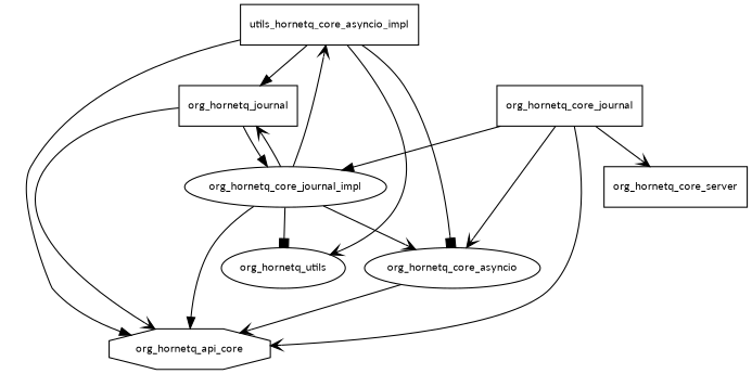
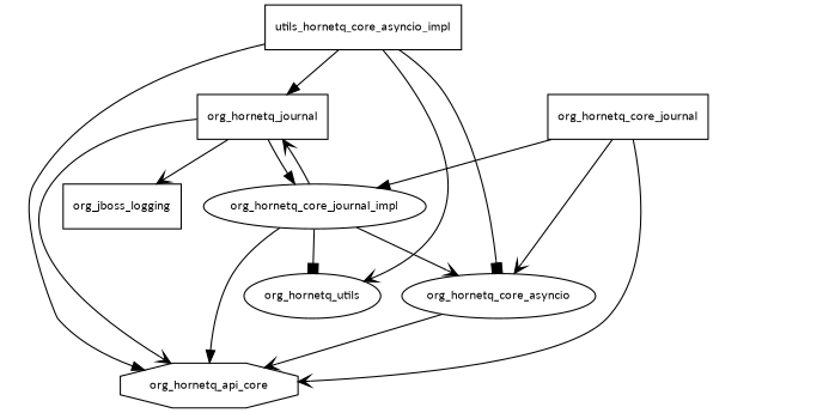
  digraph {
    fontname=Lato
    node [fontname=Lato fontsize=10.0 shape=box]
    edge [arrowhead=vee fontname=Lato]
    org_hornetq_core_asyncio [shape=ellipse]
    org_hornetq_api_core [shape=octagon]
    n3 [label=utils_hornetq_core_asyncio_impl]
    org_hornetq_journal
    org_hornetq_utils [shape=ellipse]
    org_hornetq_core_journal_impl [shape=ellipse]
+   org_jboss_logging
    org_hornetq_core_journal
-   org_hornetq_core_server
    org_hornetq_core_asyncio -> org_hornetq_api_core
    n3 -> org_hornetq_core_asyncio [arrowhead=box]
    n3 -> org_hornetq_api_core [arrowhead=normal]
    n3 -> org_hornetq_journal [arrowhead=normal]
    n3 -> org_hornetq_utils
    org_hornetq_journal -> org_hornetq_api_core
    org_hornetq_journal -> org_hornetq_core_journal_impl [arrowhead=normal]
+   org_hornetq_journal -> org_jboss_logging
    org_hornetq_core_journal_impl -> org_hornetq_core_asyncio
    org_hornetq_core_journal_impl -> org_hornetq_api_core [arrowhead=normal]
-   org_hornetq_core_journal_impl -> n3
    org_hornetq_core_journal_impl -> org_hornetq_journal
    org_hornetq_core_journal_impl -> org_hornetq_utils [arrowhead=box]
    org_hornetq_core_journal -> org_hornetq_core_asyncio
    org_hornetq_core_journal -> org_hornetq_api_core
    org_hornetq_core_journal -> org_hornetq_core_journal_impl [arrowhead=normal]
-   org_hornetq_core_journal -> org_hornetq_core_server
  }
